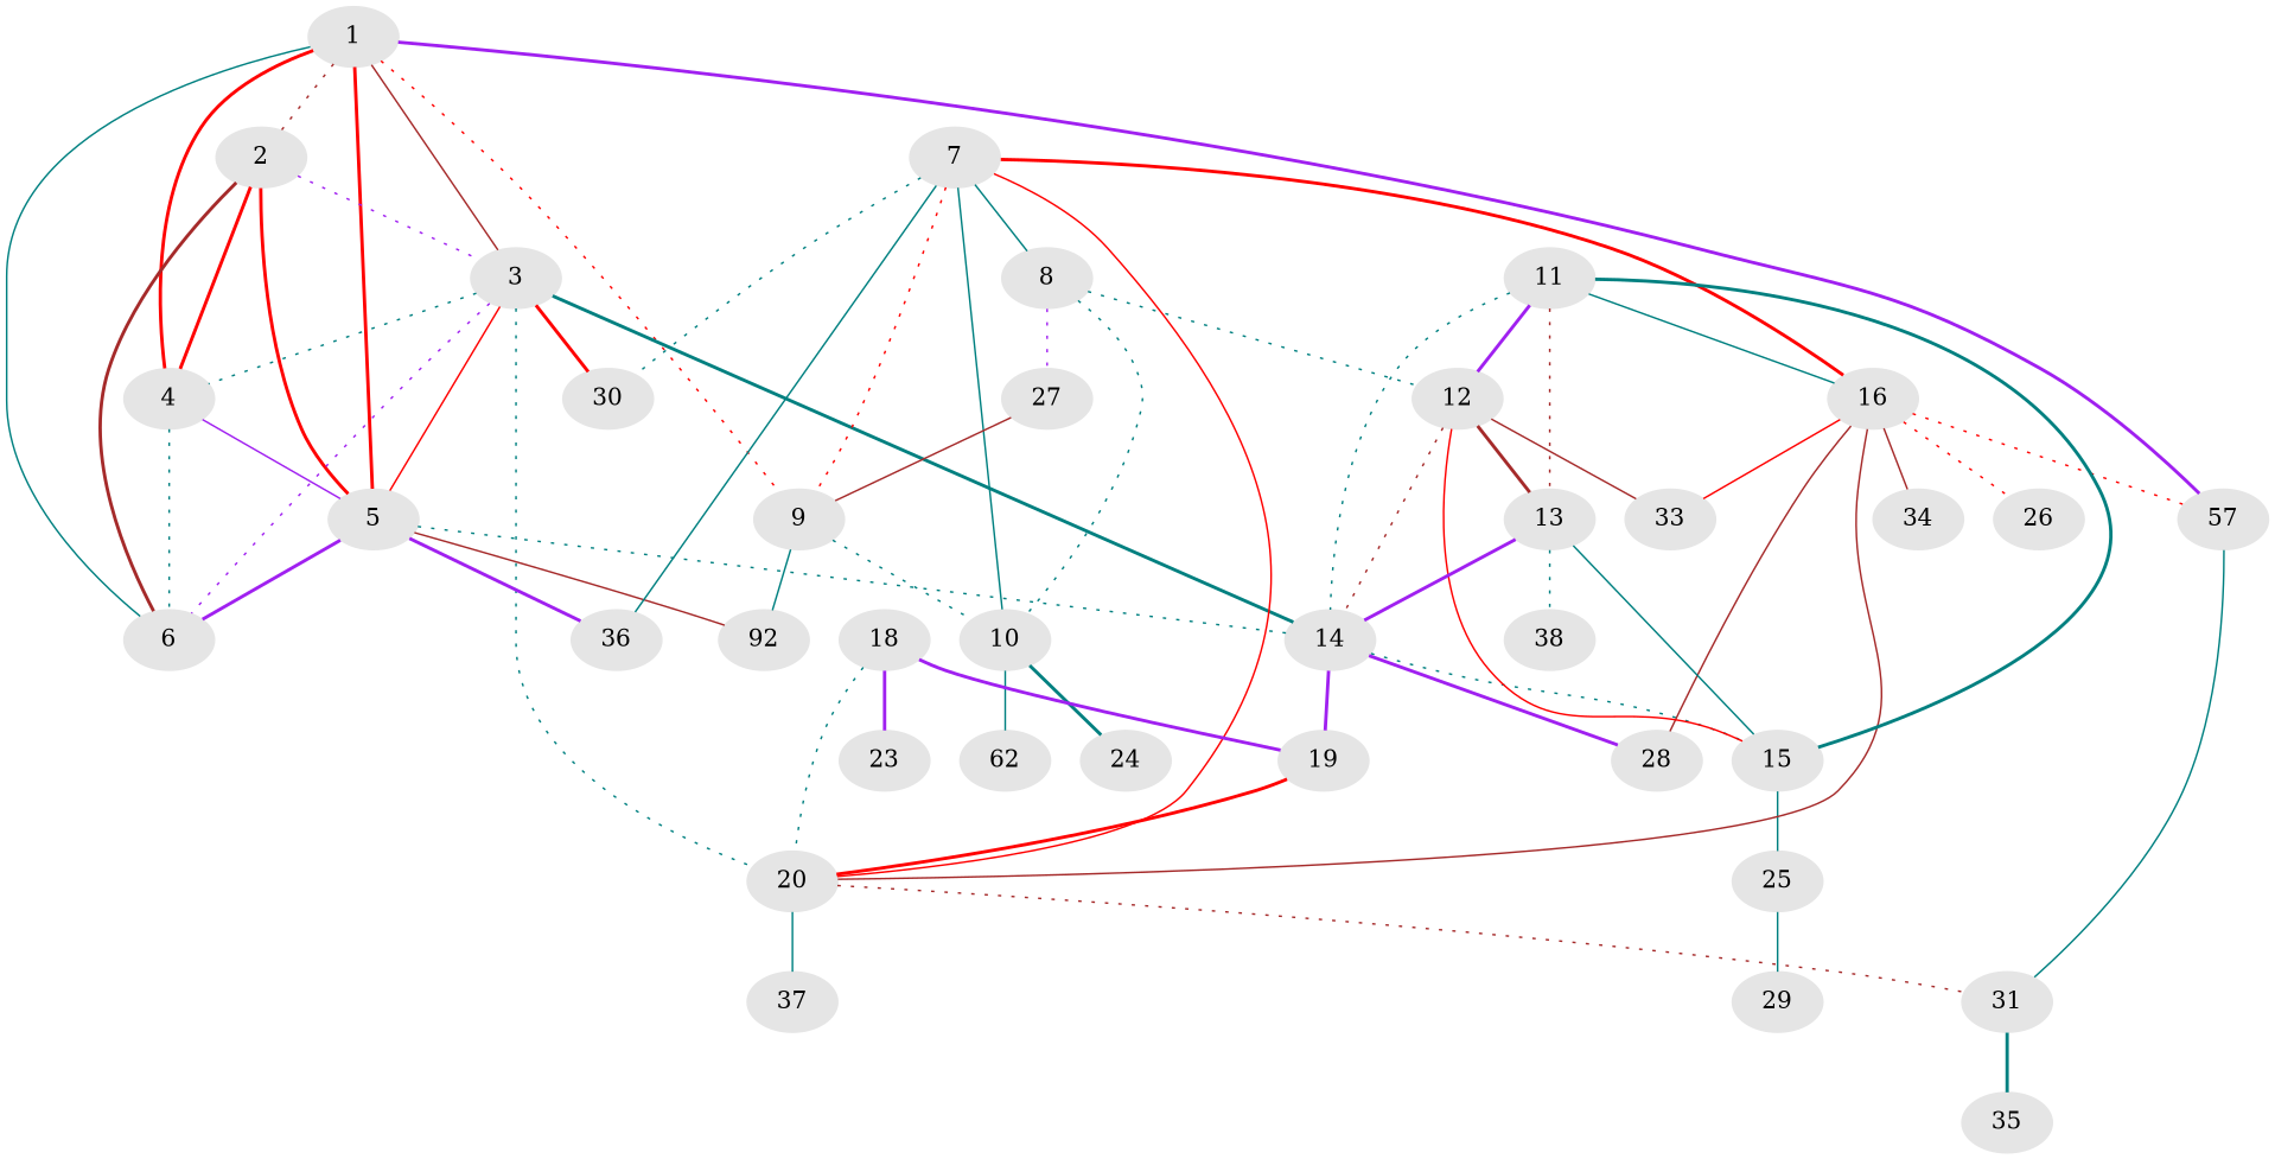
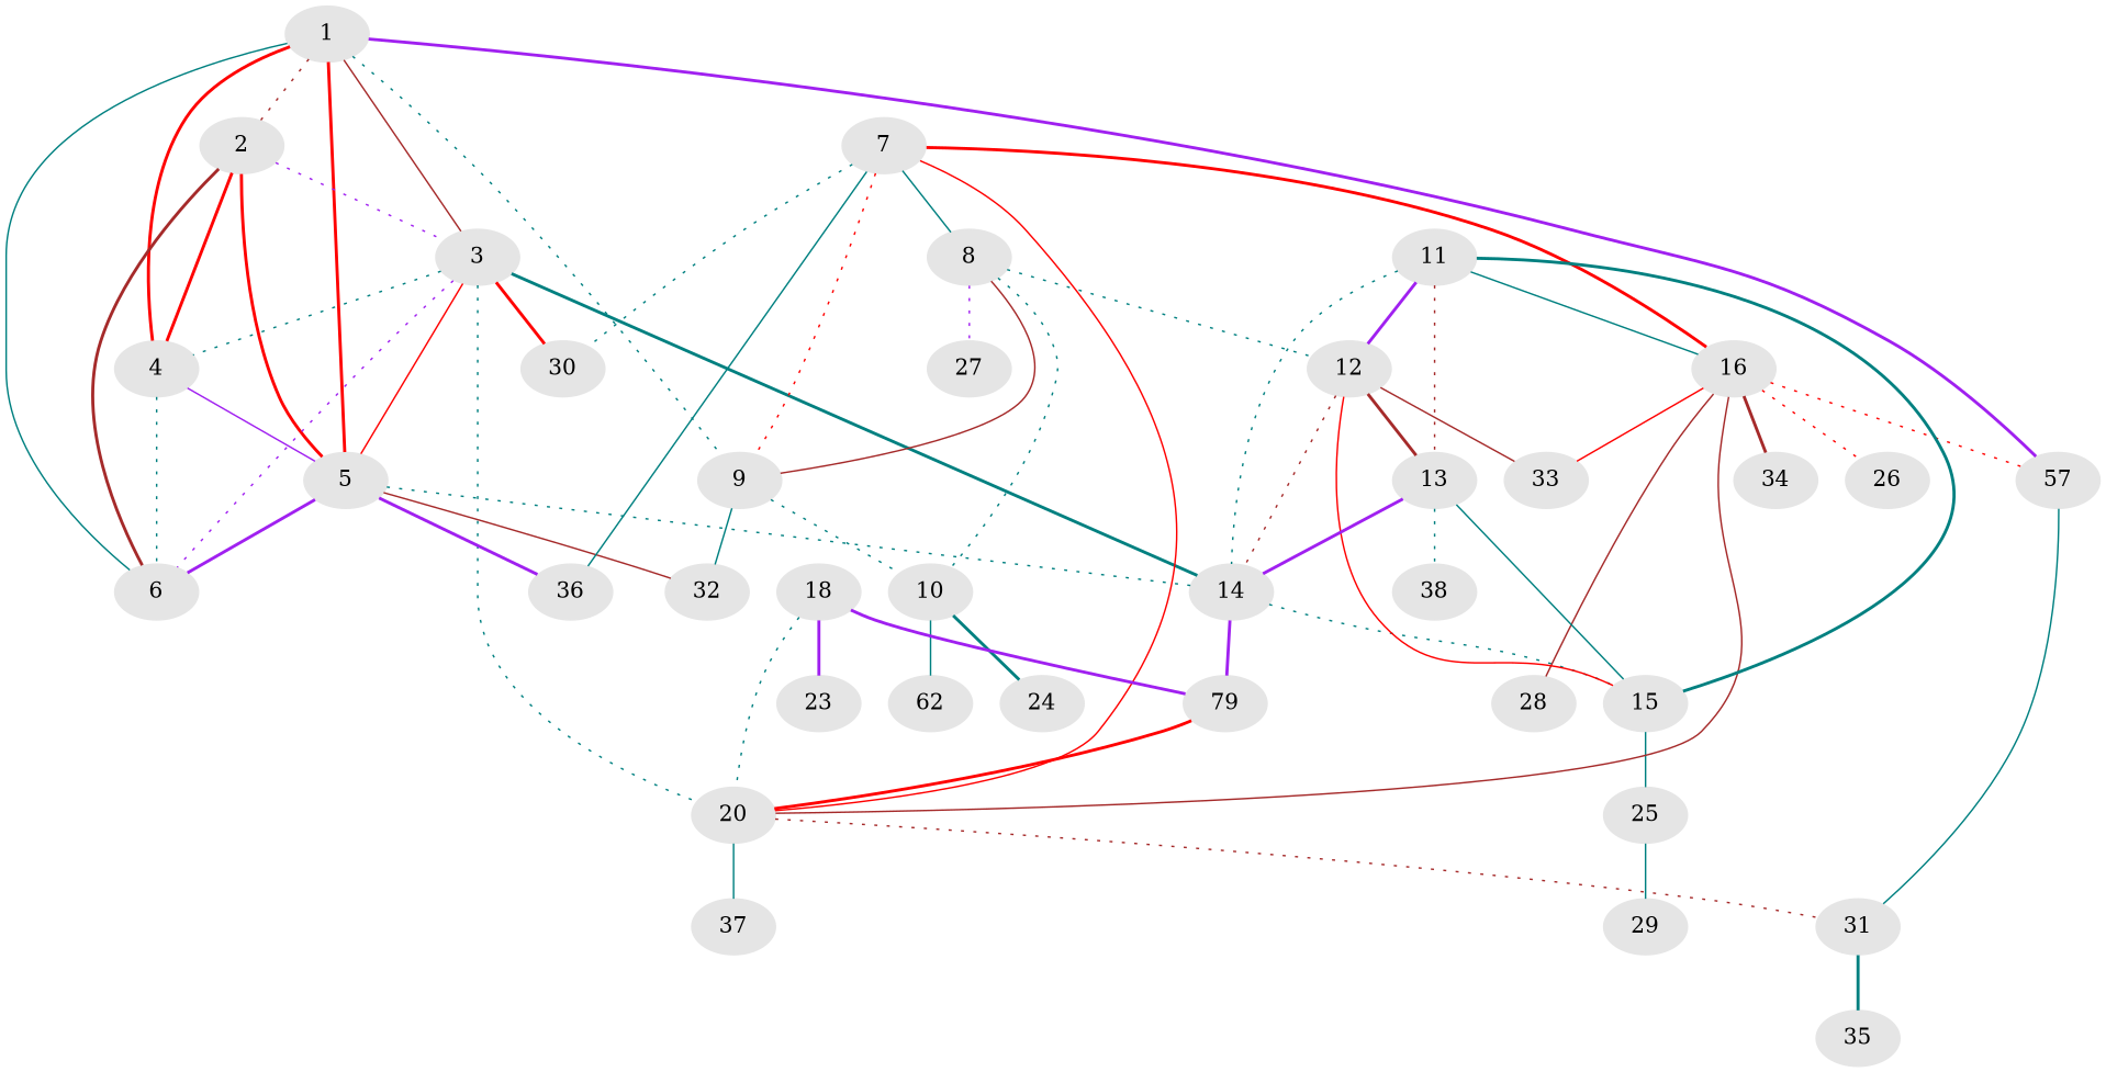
  graph {
    node [color=gray90 style=filled]
    edge [color=teal style=dotted weight=1.0]
    1
    2
    3
    4
    5
    6
    9
    n8 [label=57]
    14
    20
    30
-   32 [label=92]
+   32
    36
    10
    31
    15
-   19
+   19 [label=79]
    28
    37
    7
    8
    16
    12
    27
    n25 [label=62]
    24
    33
    26
    34
    13
    11
    38
    25
    29
    35
    18
    23
    1 -- 2 [color=brown]
    1 -- 3 [color=brown style=solid]
    1 -- 4 [color=red style=bold]
    1 -- 5 [color=red style=bold]
    1 -- 6 [style=solid]
-   1 -- 9 [color=red]
+   1 -- 9
    1 -- n8 [color=purple style=bold]
    2 -- 3 [color=purple]
    2 -- 4 [color=red style=bold]
    2 -- 5 [color=red style=bold weight=5.0]
    2 -- 6 [color=brown style=bold]
    3 -- 4
    3 -- 5 [color=red style=solid weight=2.0]
    3 -- 6 [color=purple]
    3 -- 14 [style=bold]
    3 -- 20 [weight=5.0]
    3 -- 30 [color=red style=bold]
    4 -- 5 [color=purple style=solid]
    4 -- 6
    5 -- 6 [color=purple style=bold]
    5 -- 14
    5 -- 32 [color=brown style=solid]
    5 -- 36 [color=purple style=bold]
    9 -- 32 [style=solid weight=2.0]
    9 -- 10
    n8 -- 31 [style=solid]
    14 -- 15
    14 -- 19 [color=purple style=bold]
-   14 -- 28 [color=purple style=bold]
    20 -- 31 [color=brown]
    20 -- 37 [style=solid]
    10 -- n25 [style=solid weight=4.0]
    10 -- 24 [style=bold]
    31 -- 35 [style=bold]
    15 -- 25 [style=solid weight=2.0]
    19 -- 20 [color=red style=bold weight=3.0]
    7 -- 9 [color=red weight=3.0]
    7 -- 20 [color=red style=solid]
    7 -- 30
    7 -- 36 [style=solid]
-   7 -- 10 [style=solid weight=3.0]
    7 -- 8 [style=solid weight=3.0]
    7 -- 16 [color=red style=bold]
-   27 -- 9 [color=brown style=solid]
+   8 -- 9 [color=brown style=solid]
    8 -- 10
    8 -- 12
    8 -- 27 [color=purple]
    16 -- n8 [color=red weight=5.0]
    16 -- 20 [color=brown style=solid]
    16 -- 28 [color=brown style=solid weight=2.0]
    16 -- 33 [color=red style=solid weight=2.0]
    16 -- 26 [color=red]
-   16 -- 34 [color=brown style=solid]
+   16 -- 34 [color=brown style=bold]
    12 -- 14 [color=brown]
    12 -- 15 [color=red style=solid]
    12 -- 33 [color=brown style=solid weight=2.0]
    12 -- 13 [color=brown style=bold]
    13 -- 14 [color=purple style=bold]
    13 -- 15 [style=solid]
    13 -- 38
    11 -- 14 [weight=2.0]
    11 -- 15 [style=bold weight=2.0]
    11 -- 16 [style=solid]
    11 -- 12 [color=purple style=bold weight=2.0]
    11 -- 13 [color=brown weight=2.0]
    25 -- 29 [style=solid]
    18 -- 20 [weight=3.0]
    18 -- 19 [color=purple style=bold]
    18 -- 23 [color=purple style=bold weight=2.0]
  }
